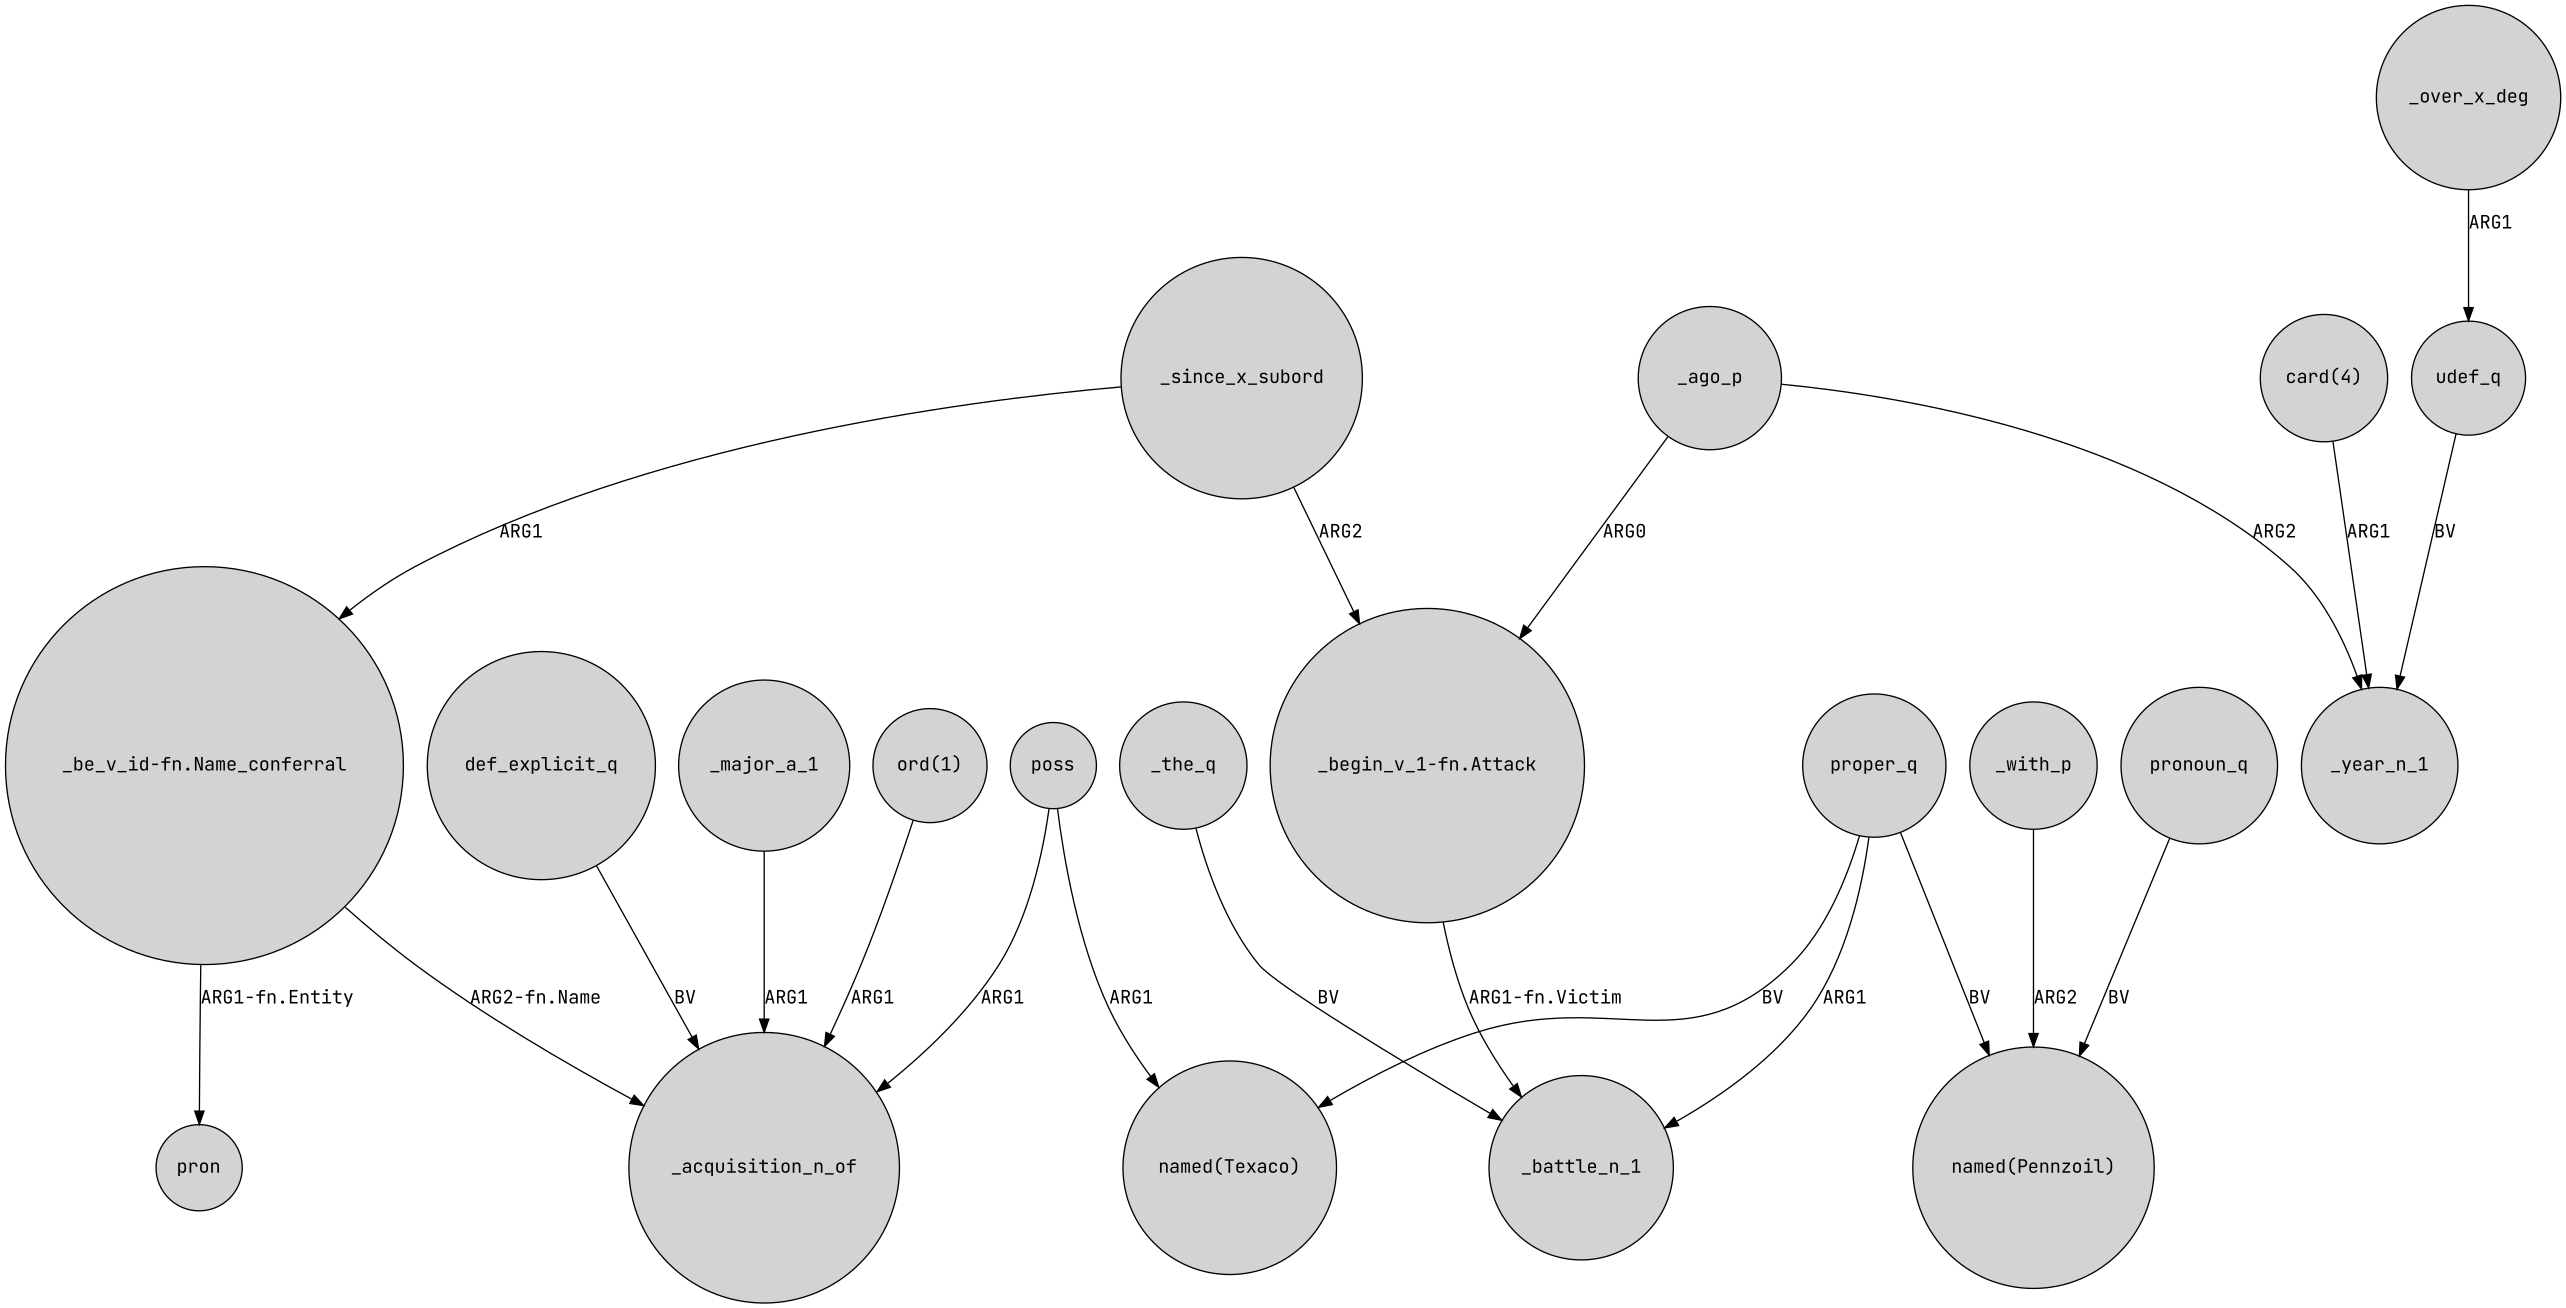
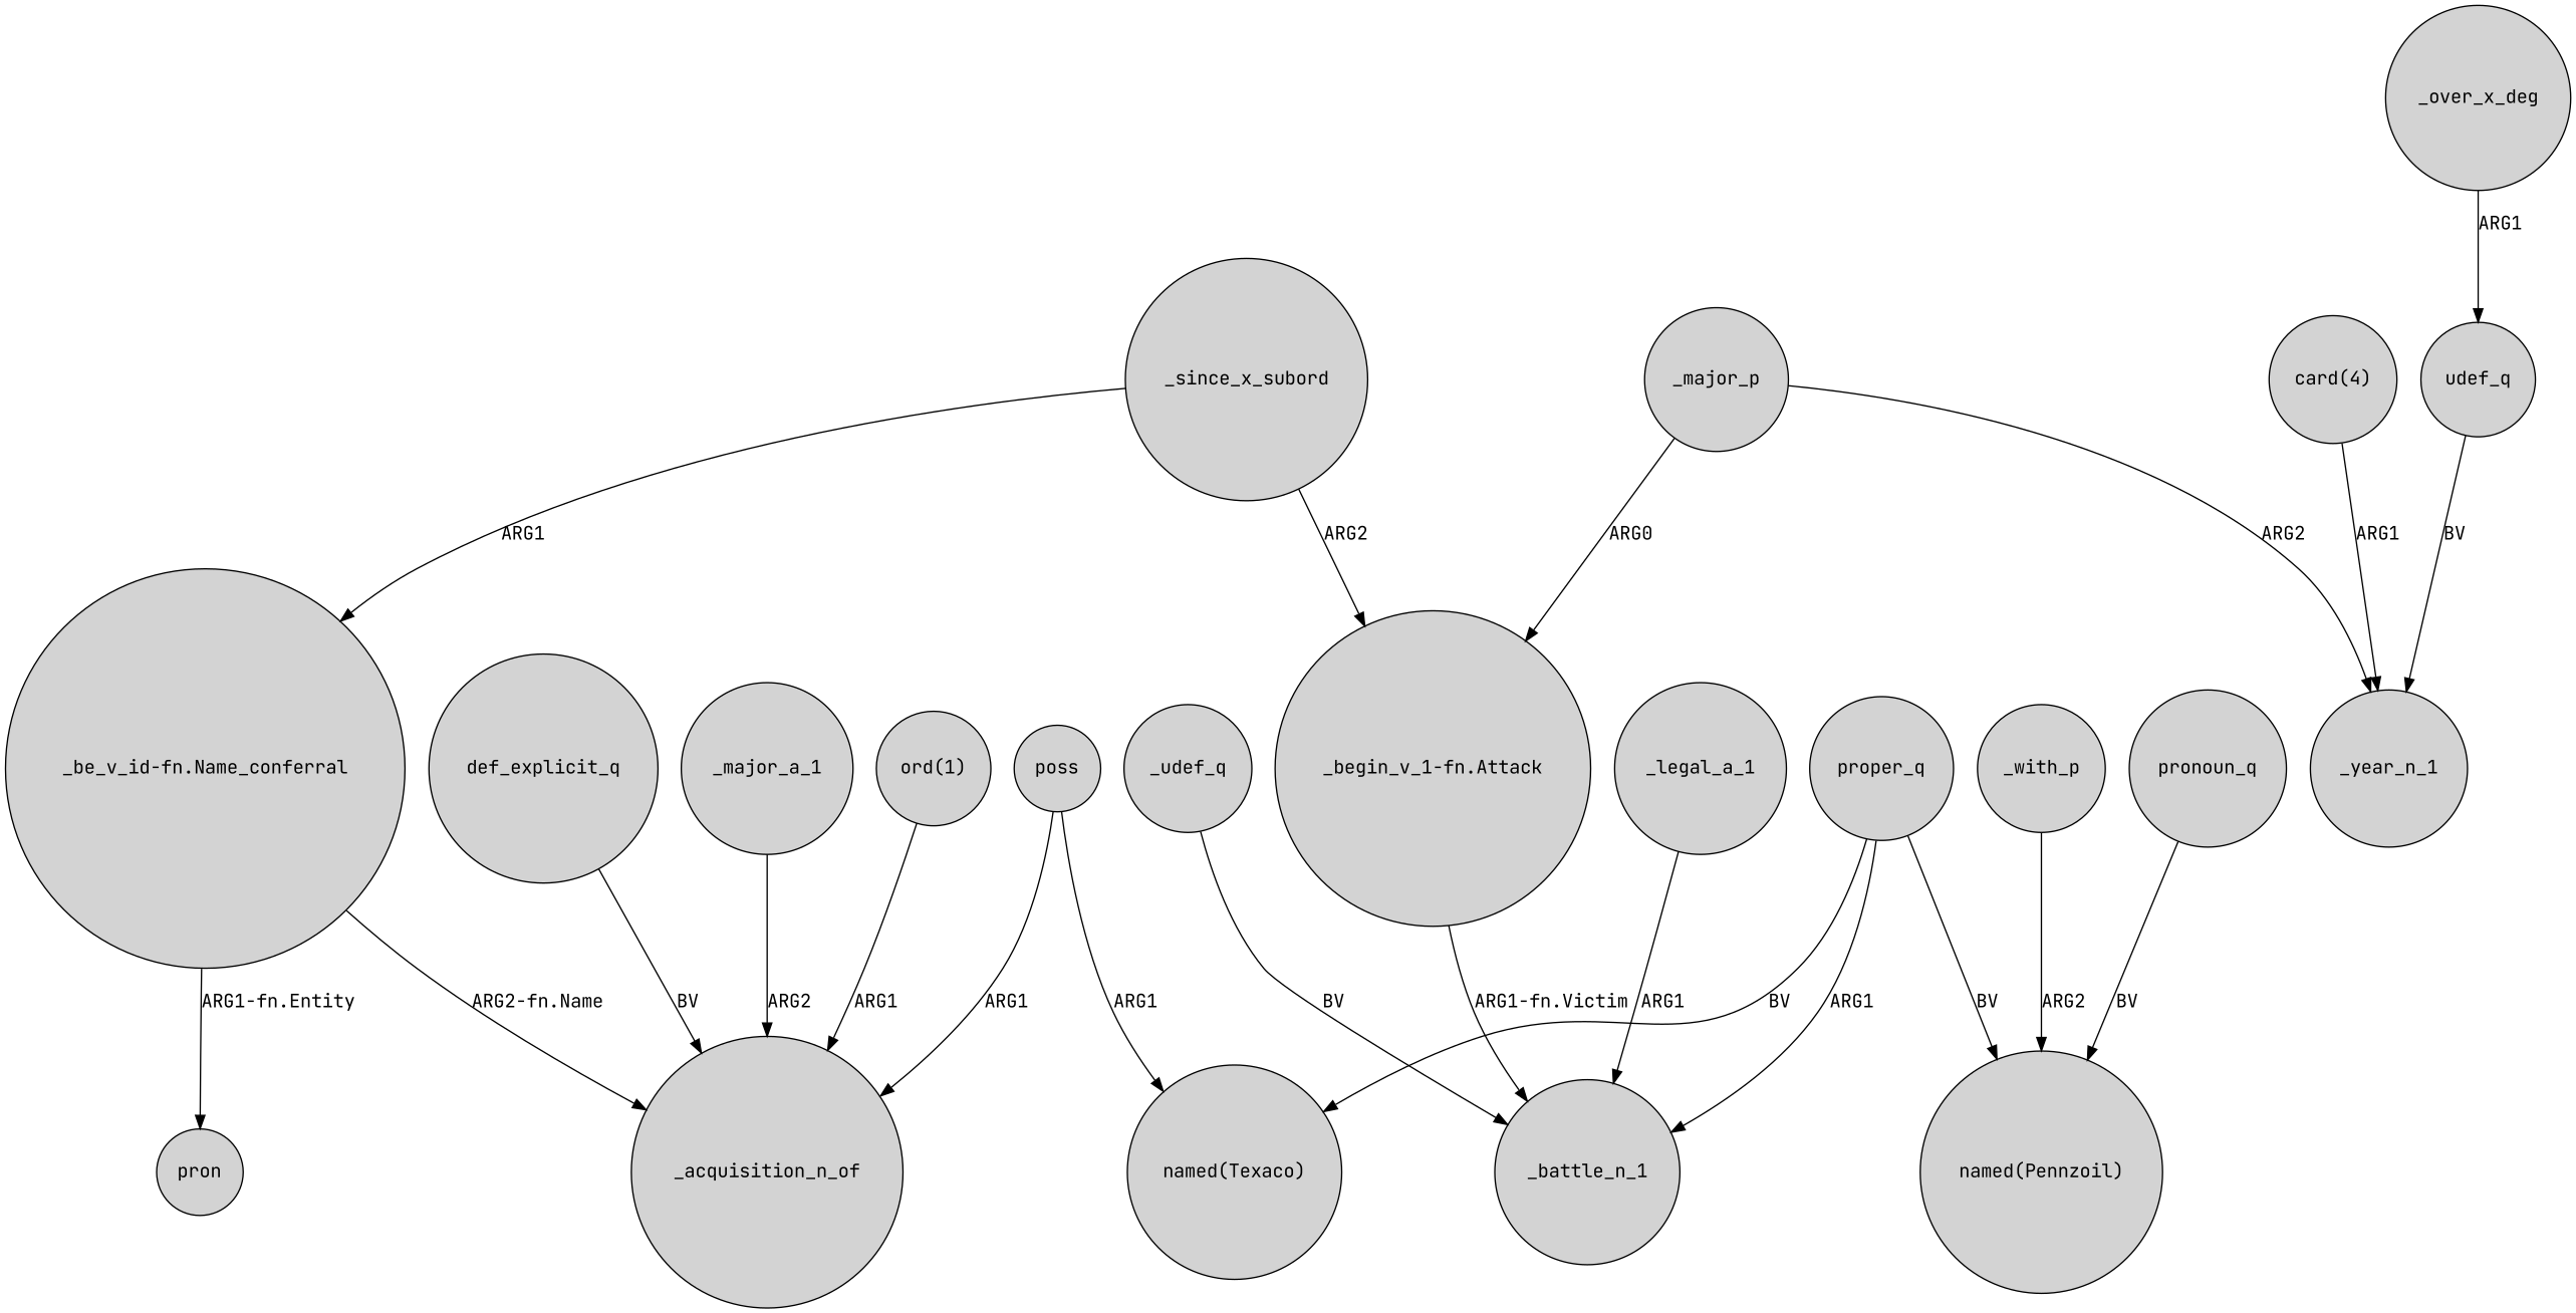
  digraph {
    fontname="JetBrains Mono"
    node [fontname="JetBrains Mono" shape=circle style=filled]
    edge [fontname="JetBrains Mono"]
    _since_x_subord
    "_begin_v_1-fn.Attack"
    "_be_v_id-fn.Name_conferral"
    _battle_n_1
    _acquisition_n_of
    pron
    poss
    "named(Texaco)"
    "card(4)"
    _year_n_1
    proper_q
    "named(Pennzoil)"
    def_explicit_q
    _with_p
-   _ago_p
+   _ago_p [label=_major_p]
    pronoun_q
    _major_a_1
    "ord(1)"
-   _the_q
+   _the_q [label=_udef_q]
    udef_q
    _over_x_deg
+   _legal_a_1
    _since_x_subord -> "_begin_v_1-fn.Attack" [label=ARG2]
    _since_x_subord -> "_be_v_id-fn.Name_conferral" [label=ARG1]
    "_begin_v_1-fn.Attack" -> _battle_n_1 [label="ARG1-fn.Victim"]
    "_be_v_id-fn.Name_conferral" -> _acquisition_n_of [label="ARG2-fn.Name"]
    "_be_v_id-fn.Name_conferral" -> pron [label="ARG1-fn.Entity"]
    poss -> _acquisition_n_of [label=ARG1]
    poss -> "named(Texaco)" [label=ARG1]
    "card(4)" -> _year_n_1 [label=ARG1]
    proper_q -> _battle_n_1 [label=ARG1]
    proper_q -> "named(Texaco)" [label=BV]
    proper_q -> "named(Pennzoil)" [label=BV]
    def_explicit_q -> _acquisition_n_of [label=BV]
    _with_p -> "named(Pennzoil)" [label=ARG2]
    _ago_p -> "_begin_v_1-fn.Attack" [label=ARG0]
    _ago_p -> _year_n_1 [label=ARG2]
    pronoun_q -> "named(Pennzoil)" [label=BV]
-   _major_a_1 -> _acquisition_n_of [label=ARG1]
+   _major_a_1 -> _acquisition_n_of [label=ARG2]
    "ord(1)" -> _acquisition_n_of [label=ARG1]
    _the_q -> _battle_n_1 [label=BV]
    udef_q -> _year_n_1 [label=BV]
    _over_x_deg -> udef_q [label=ARG1]
+   _legal_a_1 -> _battle_n_1 [label=ARG1]
  }
